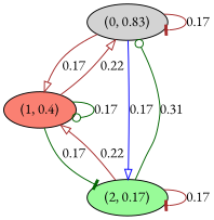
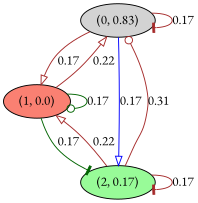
  digraph {
    fontname="EB Garamond"
    node [fontname="EB Garamond" style=filled]
    edge [arrowhead=onormal color=brown fontname="EB Garamond"]
    n1 [fillcolor=lightgrey label="(0, 0.83)"]
-   n2 [fillcolor=salmon label="(1, 0.4)"]
+   n2 [fillcolor=salmon label="(1, 0.0)"]
    n3 [fillcolor=palegreen label="(2, 0.17)"]
    n1 -> n1 [arrowhead=tee label=0.17]
    n1 -> n2 [label=0.17]
    n1 -> n3 [color=blue label=0.17]
    n2 -> n1 [label=0.22]
    n2 -> n2 [arrowhead=odot color=darkgreen label=0.17]
    n2 -> n3 [arrowhead=tee color=darkgreen label=0.17]
-   n3 -> n1 [arrowhead=odot color=darkgreen label=0.31]
+   n3 -> n1 [arrowhead=odot label=0.31]
    n3 -> n2 [label=0.22]
    n3 -> n3 [arrowhead=tee label=0.17]
  }
